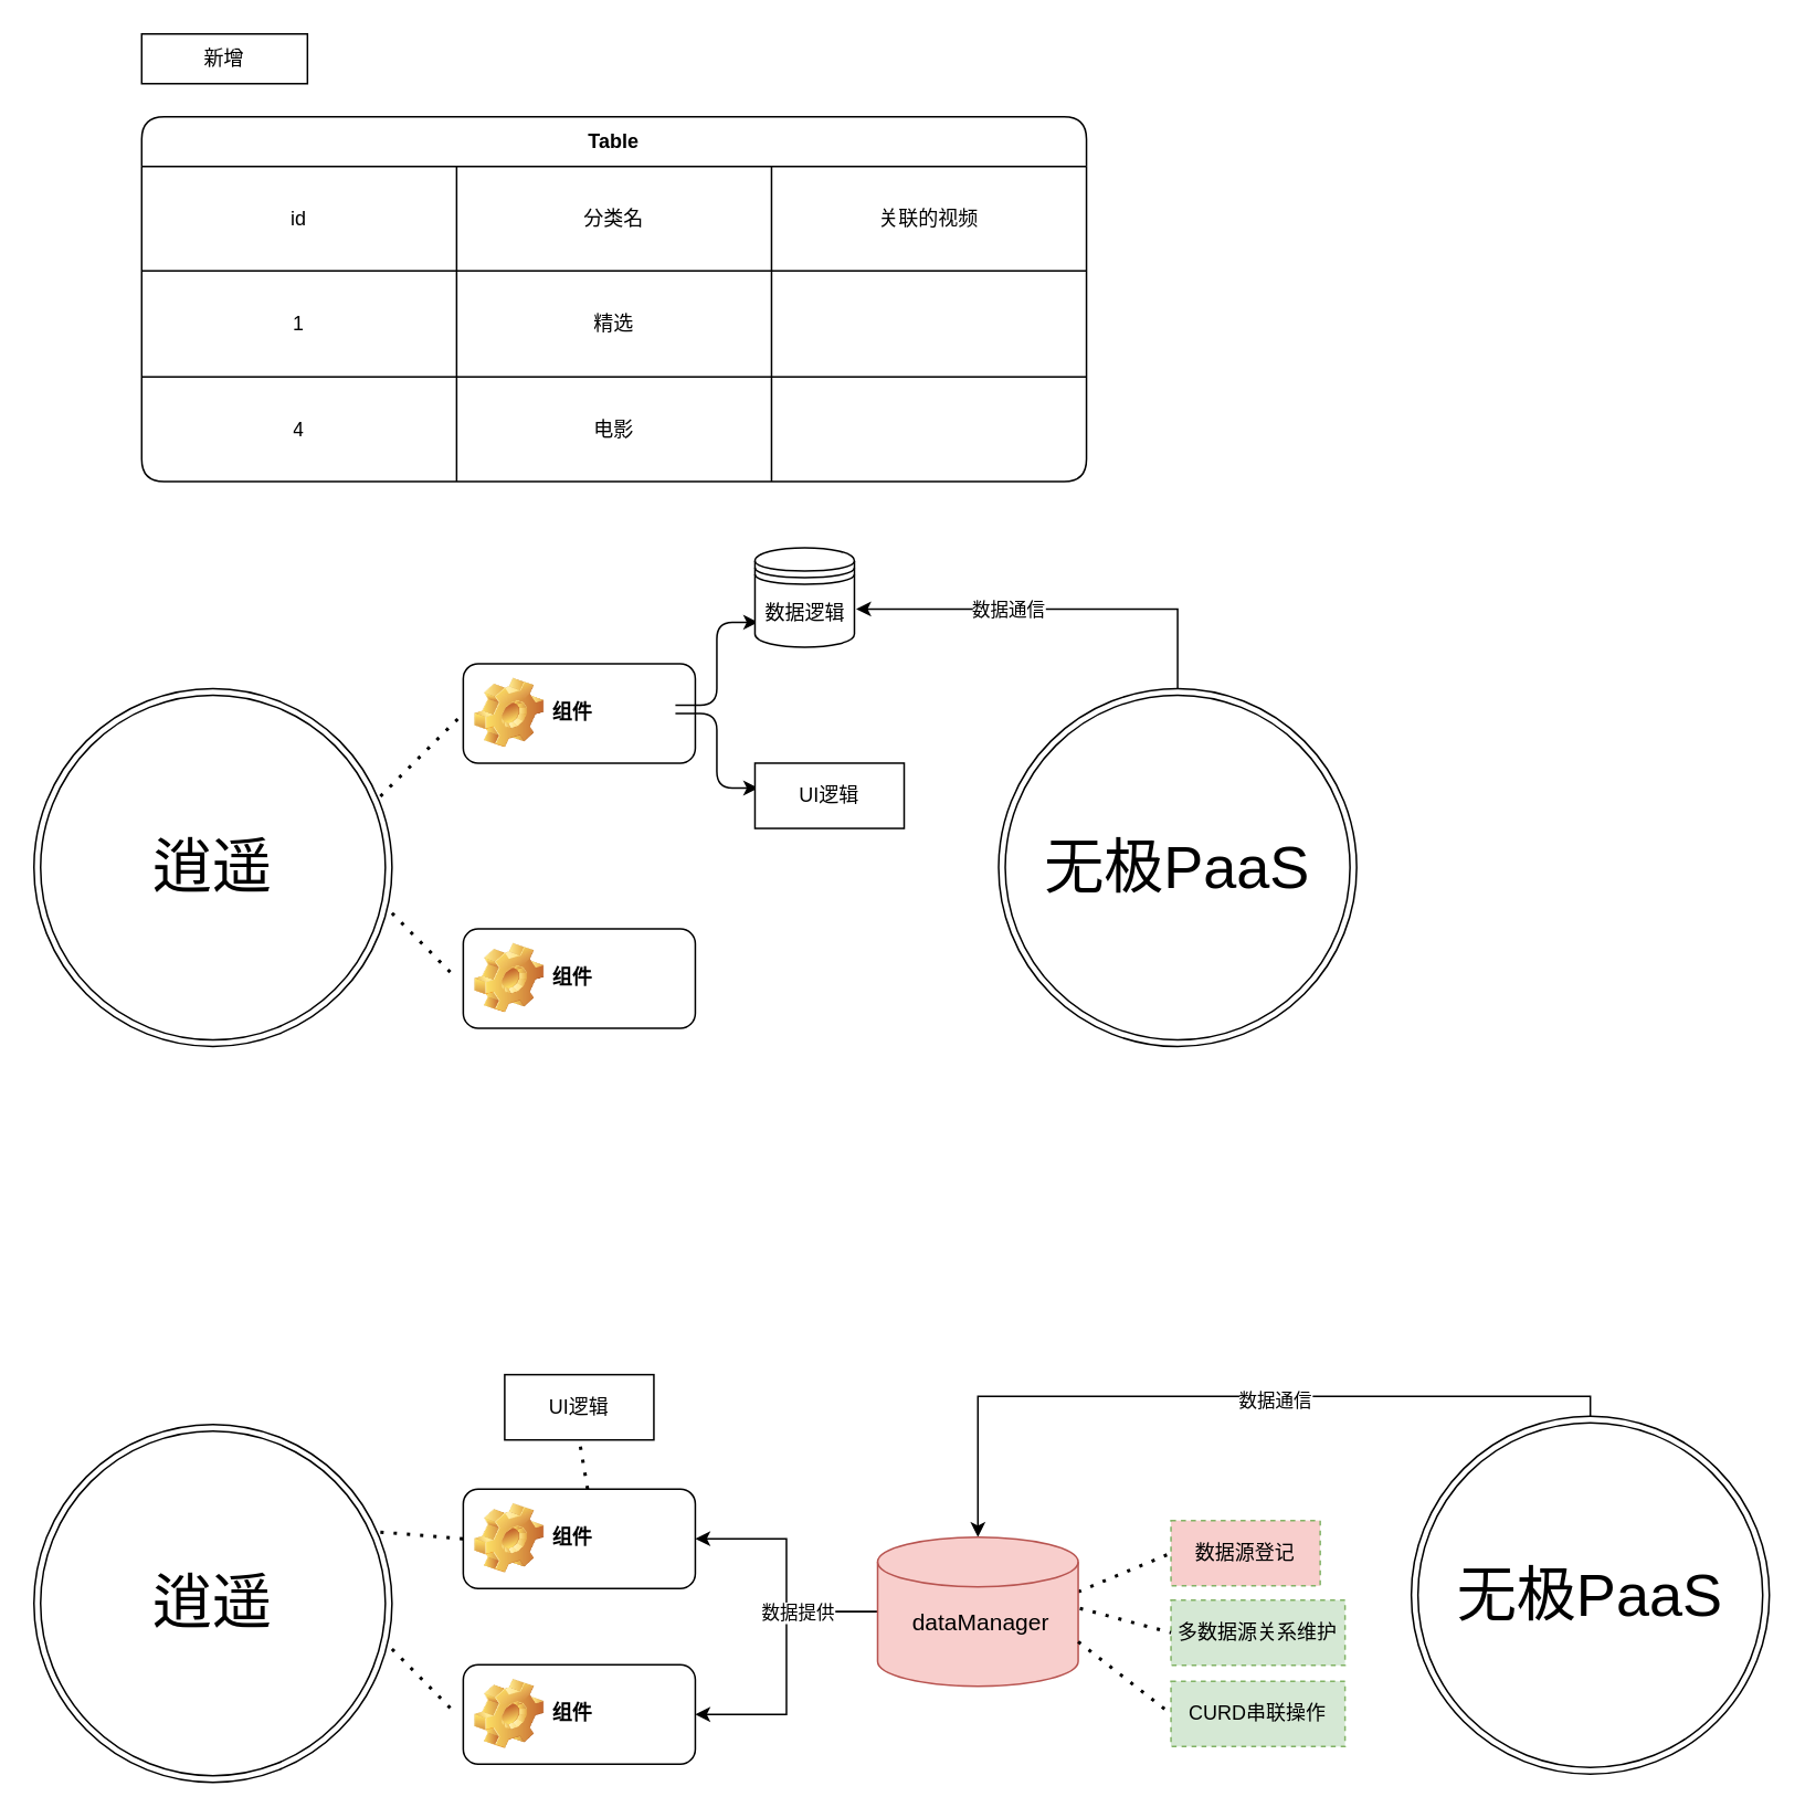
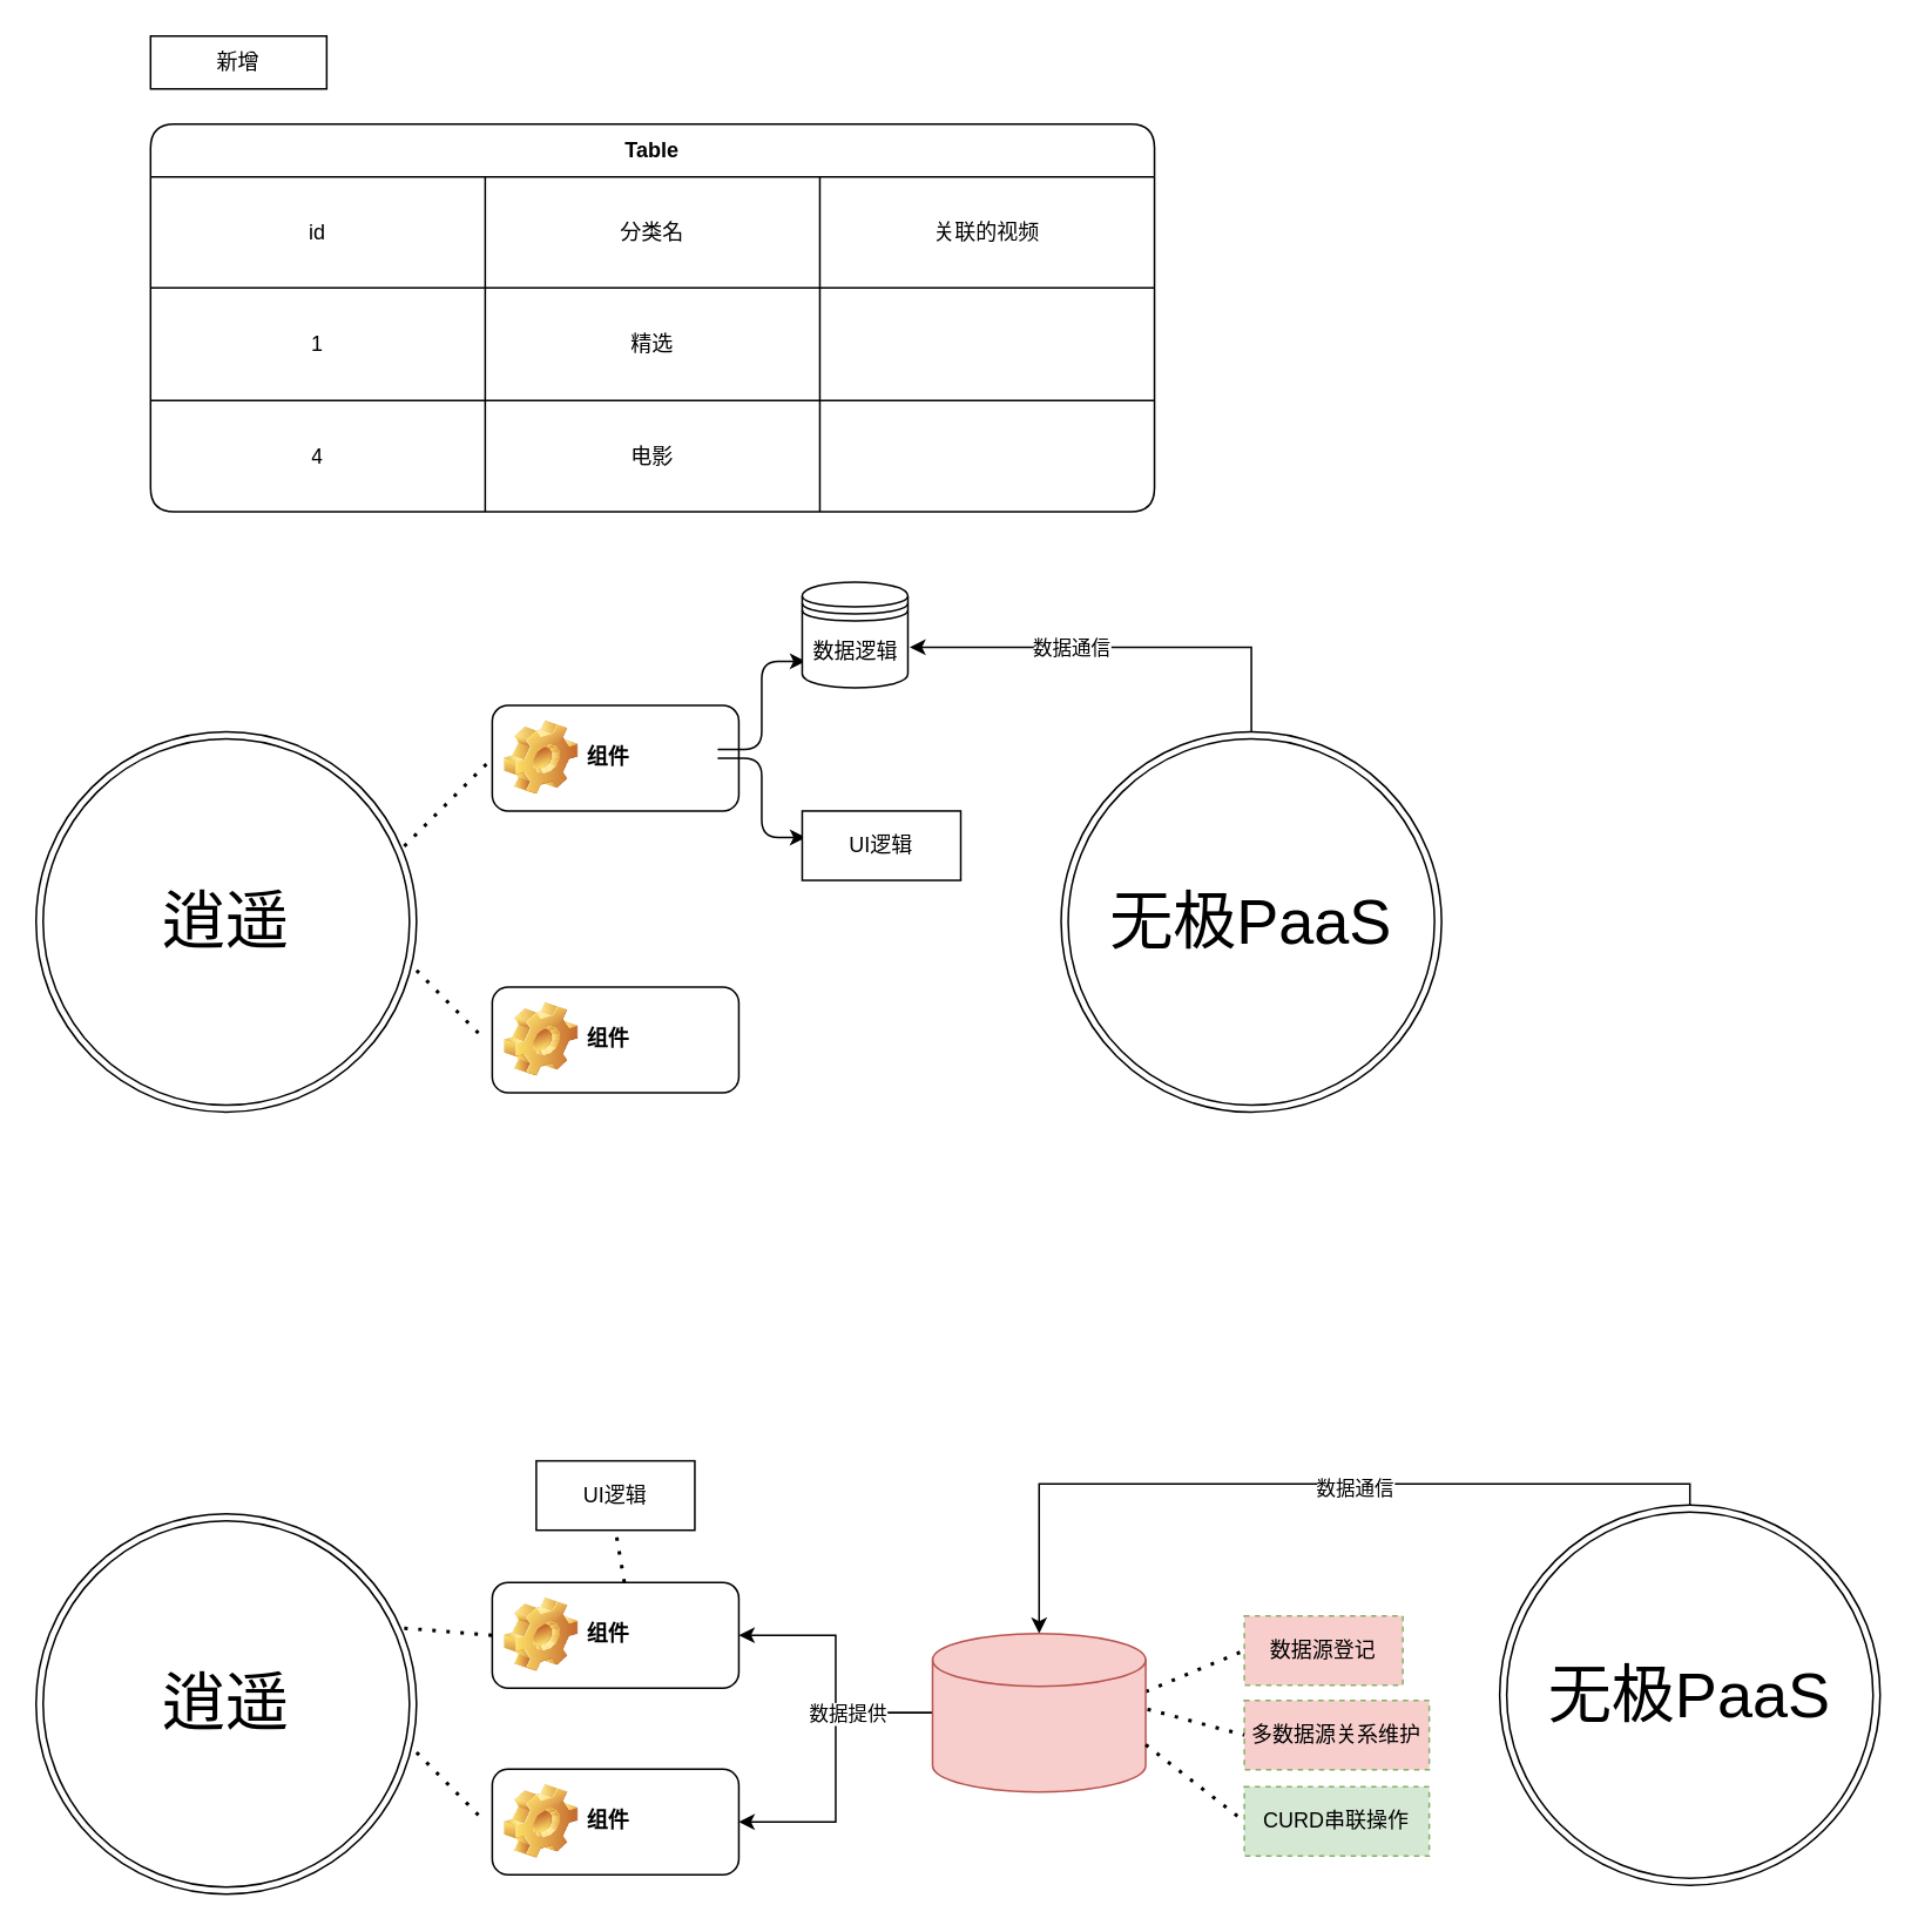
  <mxCell id="0" />
  <mxCell id="1" parent="0" />
  <mxCell id="2" value="Table" style="shape=table;html=1;whiteSpace=wrap;startSize=30;container=1;collapsible=0;childLayout=tableLayout;fontStyle=1;align=center;rounded=1;" parent="1" vertex="1"><mxGeometry x="85" y="70" width="570" height="220" as="geometry" /></mxCell>
  <mxCell id="3" value="" style="shape=partialRectangle;html=1;whiteSpace=wrap;collapsible=0;dropTarget=0;pointerEvents=0;fillColor=none;top=0;left=0;bottom=0;right=0;points=[[0,0.5],[1,0.5]];portConstraint=eastwest;" parent="2" vertex="1"><mxGeometry y="30" width="570" height="63" as="geometry" /></mxCell>
  <mxCell id="4" value="id" style="shape=partialRectangle;html=1;whiteSpace=wrap;connectable=0;fillColor=none;top=0;left=0;bottom=0;right=0;overflow=hidden;" parent="3" vertex="1"><mxGeometry width="190" height="63" as="geometry" /></mxCell>
  <mxCell id="5" value="分类名" style="shape=partialRectangle;html=1;whiteSpace=wrap;connectable=0;fillColor=none;top=0;left=0;bottom=0;right=0;overflow=hidden;" parent="3" vertex="1"><mxGeometry x="190" width="190" height="63" as="geometry" /></mxCell>
  <mxCell id="6" value="关联的视频" style="shape=partialRectangle;html=1;whiteSpace=wrap;connectable=0;fillColor=none;top=0;left=0;bottom=0;right=0;overflow=hidden;" parent="3" vertex="1"><mxGeometry x="380" width="190" height="63" as="geometry" /></mxCell>
  <mxCell id="7" value="" style="shape=partialRectangle;html=1;whiteSpace=wrap;collapsible=0;dropTarget=0;pointerEvents=0;fillColor=none;top=0;left=0;bottom=0;right=0;points=[[0,0.5],[1,0.5]];portConstraint=eastwest;" parent="2" vertex="1"><mxGeometry y="93" width="570" height="64" as="geometry" /></mxCell>
  <mxCell id="8" value="1" style="shape=partialRectangle;html=1;whiteSpace=wrap;connectable=0;fillColor=none;top=0;left=0;bottom=0;right=0;overflow=hidden;" parent="7" vertex="1"><mxGeometry width="190" height="64" as="geometry" /></mxCell>
  <mxCell id="9" value="精选" style="shape=partialRectangle;html=1;whiteSpace=wrap;connectable=0;fillColor=none;top=0;left=0;bottom=0;right=0;overflow=hidden;" parent="7" vertex="1"><mxGeometry x="190" width="190" height="64" as="geometry" /></mxCell>
  <mxCell id="10" value="" style="shape=partialRectangle;html=1;whiteSpace=wrap;connectable=0;fillColor=none;top=0;left=0;bottom=0;right=0;overflow=hidden;" parent="7" vertex="1"><mxGeometry x="380" width="190" height="64" as="geometry" /></mxCell>
  <mxCell id="11" value="" style="shape=partialRectangle;html=1;whiteSpace=wrap;collapsible=0;dropTarget=0;pointerEvents=0;fillColor=none;top=0;left=0;bottom=0;right=0;points=[[0,0.5],[1,0.5]];portConstraint=eastwest;" parent="2" vertex="1"><mxGeometry y="157" width="570" height="63" as="geometry" /></mxCell>
  <mxCell id="12" value="4" style="shape=partialRectangle;html=1;whiteSpace=wrap;connectable=0;fillColor=none;top=0;left=0;bottom=0;right=0;overflow=hidden;" parent="11" vertex="1"><mxGeometry width="190" height="63" as="geometry" /></mxCell>
  <mxCell id="13" value="电影" style="shape=partialRectangle;html=1;whiteSpace=wrap;connectable=0;fillColor=none;top=0;left=0;bottom=0;right=0;overflow=hidden;" parent="11" vertex="1"><mxGeometry x="190" width="190" height="63" as="geometry" /></mxCell>
  <mxCell id="14" value="&lt;br&gt;&lt;br&gt;" style="shape=partialRectangle;html=1;whiteSpace=wrap;connectable=0;fillColor=none;top=0;left=0;bottom=0;right=0;overflow=hidden;" parent="11" vertex="1"><mxGeometry x="380" width="190" height="63" as="geometry" /></mxCell>
  <mxCell id="15" value="新增" style="rounded=0;whiteSpace=wrap;html=1;" parent="1" vertex="1"><mxGeometry x="85" y="20" width="100" height="30" as="geometry" /></mxCell>
  <mxCell id="16" value="组件" style="label;whiteSpace=wrap;html=1;image=img/clipart/Gear_128x128.png" vertex="1" parent="1"><mxGeometry x="279" y="400" width="140" height="60" as="geometry" /></mxCell>
  <mxCell id="17" value="" style="edgeStyle=elbowEdgeStyle;elbow=horizontal;endArrow=classic;html=1;" edge="1" parent="1"><mxGeometry width="50" height="50" relative="1" as="geometry"><mxPoint x="407" y="425" as="sourcePoint" /><mxPoint x="457" y="375" as="targetPoint" /></mxGeometry></mxCell>
  <mxCell id="18" value="" style="shape=datastore;whiteSpace=wrap;html=1;" vertex="1" parent="1"><mxGeometry x="455" y="330" width="60" height="60" as="geometry" /></mxCell>
  <mxCell id="19" value="数据逻辑" style="text;html=1;align=center;verticalAlign=middle;resizable=0;points=[];autosize=1;" vertex="1" parent="1"><mxGeometry x="455" y="360" width="60" height="20" as="geometry" /></mxCell>
  <mxCell id="20" value="" style="edgeStyle=elbowEdgeStyle;elbow=horizontal;endArrow=classic;html=1;" edge="1" parent="1"><mxGeometry width="50" height="50" relative="1" as="geometry"><mxPoint x="407" y="430" as="sourcePoint" /><mxPoint x="457" y="475" as="targetPoint" /><Array as="points"><mxPoint x="432" y="445" /></Array></mxGeometry></mxCell>
  <mxCell id="21" value="UI逻辑" style="html=1;whiteSpace=wrap;container=1;recursiveResize=0;collapsible=0;" vertex="1" parent="1"><mxGeometry x="455" y="460" width="90" height="39.38" as="geometry" /></mxCell>
  <mxCell id="22" value="组件" style="label;whiteSpace=wrap;html=1;image=img/clipart/Gear_128x128.png" vertex="1" parent="1"><mxGeometry x="279" y="560" width="140" height="60" as="geometry" /></mxCell>
  <mxCell id="23" value="" style="endArrow=none;dashed=1;html=1;dashPattern=1 3;strokeWidth=2;" edge="1" parent="1"><mxGeometry width="50" height="50" relative="1" as="geometry"><mxPoint x="229" y="480" as="sourcePoint" /><mxPoint x="279" y="430" as="targetPoint" /></mxGeometry></mxCell>
  <mxCell id="24" value="" style="endArrow=none;dashed=1;html=1;dashPattern=1 3;strokeWidth=2;" edge="1" parent="1"><mxGeometry width="50" height="50" relative="1" as="geometry"><mxPoint x="236" y="550.5" as="sourcePoint" /><mxPoint x="275" y="590" as="targetPoint" /></mxGeometry></mxCell>
  <mxCell id="25" value="&lt;span style=&quot;font-size: 36px&quot;&gt;逍遥&lt;/span&gt;" style="ellipse;shape=doubleEllipse;whiteSpace=wrap;html=1;aspect=fixed;" vertex="1" parent="1"><mxGeometry x="20" y="415" width="216" height="216" as="geometry" /></mxCell>
  <mxCell id="26" style="edgeStyle=orthogonalEdgeStyle;rounded=0;orthogonalLoop=1;jettySize=auto;html=1;exitX=0.5;exitY=0;exitDx=0;exitDy=0;entryX=1.017;entryY=0.35;entryDx=0;entryDy=0;entryPerimeter=0;" edge="1" parent="1" source="28" target="19"><mxGeometry relative="1" as="geometry" /></mxCell>
  <mxCell id="27" value="数据通信" style="edgeLabel;html=1;align=center;verticalAlign=middle;resizable=0;points=[];" vertex="1" connectable="0" parent="26"><mxGeometry x="0.248" relative="1" as="geometry"><mxPoint as="offset" /></mxGeometry></mxCell>
  <mxCell id="28" value="&lt;span style=&quot;font-size: 36px&quot;&gt;无极PaaS&lt;/span&gt;" style="ellipse;shape=doubleEllipse;whiteSpace=wrap;html=1;aspect=fixed;" vertex="1" parent="1"><mxGeometry x="602" y="415" width="216" height="216" as="geometry" /></mxCell>
  <mxCell id="29" value="组件" style="label;whiteSpace=wrap;html=1;image=img/clipart/Gear_128x128.png" vertex="1" parent="1"><mxGeometry x="279" y="898" width="140" height="60" as="geometry" /></mxCell>
  <mxCell id="30" value="UI逻辑" style="html=1;whiteSpace=wrap;container=1;recursiveResize=0;collapsible=0;" vertex="1" parent="1"><mxGeometry x="304" y="829" width="90" height="39.38" as="geometry" /></mxCell>
  <mxCell id="31" value="组件" style="label;whiteSpace=wrap;html=1;image=img/clipart/Gear_128x128.png" vertex="1" parent="1"><mxGeometry x="279" y="1004" width="140" height="60" as="geometry" /></mxCell>
  <mxCell id="32" value="" style="endArrow=none;dashed=1;html=1;dashPattern=1 3;strokeWidth=2;entryX=0;entryY=0.5;entryDx=0;entryDy=0;" edge="1" parent="1" target="29"><mxGeometry width="50" height="50" relative="1" as="geometry"><mxPoint x="229" y="924" as="sourcePoint" /><mxPoint x="279" y="874" as="targetPoint" /></mxGeometry></mxCell>
  <mxCell id="33" value="" style="endArrow=none;dashed=1;html=1;dashPattern=1 3;strokeWidth=2;" edge="1" parent="1"><mxGeometry width="50" height="50" relative="1" as="geometry"><mxPoint x="236" y="994.5" as="sourcePoint" /><mxPoint x="275" y="1034" as="targetPoint" /></mxGeometry></mxCell>
  <mxCell id="34" value="&lt;span style=&quot;font-size: 36px&quot;&gt;逍遥&lt;/span&gt;" style="ellipse;shape=doubleEllipse;whiteSpace=wrap;html=1;aspect=fixed;" vertex="1" parent="1"><mxGeometry x="20" y="859" width="216" height="216" as="geometry" /></mxCell>
  <mxCell id="35" style="edgeStyle=orthogonalEdgeStyle;rounded=0;orthogonalLoop=1;jettySize=auto;html=1;exitX=0.5;exitY=0;exitDx=0;exitDy=0;entryX=0.5;entryY=0;entryDx=0;entryDy=0;entryPerimeter=0;" edge="1" parent="1" source="37" target="44"><mxGeometry relative="1" as="geometry"><mxPoint x="399" y="807" as="targetPoint" /><Array as="points"><mxPoint x="959" y="842" /><mxPoint x="590" y="842" /></Array></mxGeometry></mxCell>
  <mxCell id="36" value="数据通信" style="edgeLabel;html=1;align=center;verticalAlign=middle;resizable=0;points=[];" vertex="1" connectable="0" parent="35"><mxGeometry x="-0.13" y="2" relative="1" as="geometry"><mxPoint as="offset" /></mxGeometry></mxCell>
  <mxCell id="37" value="&lt;span style=&quot;font-size: 36px&quot;&gt;无极PaaS&lt;/span&gt;" style="ellipse;shape=doubleEllipse;whiteSpace=wrap;html=1;aspect=fixed;" vertex="1" parent="1"><mxGeometry x="851" y="854" width="216" height="216" as="geometry" /></mxCell>
  <mxCell id="38" value="" style="endArrow=none;dashed=1;html=1;dashPattern=1 3;strokeWidth=2;entryX=0;entryY=0.5;entryDx=0;entryDy=0;" edge="1" parent="1" target="46"><mxGeometry width="50" height="50" relative="1" as="geometry"><mxPoint x="650" y="960" as="sourcePoint" /><mxPoint x="737" y="888" as="targetPoint" /></mxGeometry></mxCell>
  <mxCell id="39" value="" style="edgeStyle=orthogonalEdgeStyle;rounded=0;orthogonalLoop=1;jettySize=auto;html=1;" edge="1" parent="1" source="44" target="31"><mxGeometry relative="1" as="geometry" /></mxCell>
  <mxCell id="40" style="edgeStyle=orthogonalEdgeStyle;rounded=0;orthogonalLoop=1;jettySize=auto;html=1;entryX=1;entryY=0.5;entryDx=0;entryDy=0;" edge="1" parent="1" source="44" target="29"><mxGeometry relative="1" as="geometry" /></mxCell>
  <mxCell id="41" value="&lt;span style=&quot;color: rgba(0 , 0 , 0 , 0) ; font-family: monospace ; font-size: 0px ; background-color: rgb(248 , 249 , 250)&quot;&gt;%3CmxGraphModel%3E%3Croot%3E%3CmxCell%20id%3D%220%22%2F%3E%3CmxCell%20id%3D%221%22%20parent%3D%220%22%2F%3E%3CmxCell%20id%3D%222%22%20value%3D%22%E6%95%B0%E6%8D%AE%E6%8F%90%E4%BE%9B%22%20style%3D%22edgeLabel%3Bhtml%3D1%3Balign%3Dcenter%3BverticalAlign%3Dmiddle%3Bresizable%3D0%3Bpoints%3D%5B%5D%3B%22%20vertex%3D%221%22%20connectable%3D%220%22%20parent%3D%221%22%3E%3CmxGeometry%20x%3D%22459.3%22%20y%3D%221094.888%22%20as%3D%22geometry%22%2F%3E%3C%2FmxCell%3E%3C%2Froot%3E%3C%2FmxGraphModel%3E&lt;/span&gt;" style="edgeLabel;html=1;align=center;verticalAlign=middle;resizable=0;points=[];" vertex="1" connectable="0" parent="40"><mxGeometry x="-0.48" y="3" relative="1" as="geometry"><mxPoint as="offset" /></mxGeometry></mxCell>
  <mxCell id="42" value="&lt;span style=&quot;color: rgba(0 , 0 , 0 , 0) ; font-family: monospace ; font-size: 0px ; background-color: rgb(248 , 249 , 250)&quot;&gt;%3CmxGraphModel%3E%3Croot%3E%3CmxCell%20id%3D%220%22%2F%3E%3CmxCell%20id%3D%221%22%20parent%3D%220%22%2F%3E%3CmxCell%20id%3D%222%22%20value%3D%22%E6%95%B0%E6%8D%AE%E6%8F%90%E4%BE%9B%22%20style%3D%22edgeLabel%3Bhtml%3D1%3Balign%3Dcenter%3BverticalAlign%3Dmiddle%3Bresizable%3D0%3Bpoints%3D%5B%5D%3B%22%20vertex%3D%221%22%20connectable%3D%220%22%20parent%3D%221%22%3E%3CmxGeometry%20x%3D%22459.3%22%20y%3D%221094.888%22%20as%3D%22geometry%22%2F%3E%3C%2FmxCell%3E%3C%2Froot%3E%3C%2FmxGraphMode&lt;/span&gt;" style="edgeLabel;html=1;align=center;verticalAlign=middle;resizable=0;points=[];" vertex="1" connectable="0" parent="40"><mxGeometry x="-0.403" y="-2" relative="1" as="geometry"><mxPoint as="offset" /></mxGeometry></mxCell>
  <mxCell id="43" value="数据提供" style="edgeLabel;html=1;align=center;verticalAlign=middle;resizable=0;points=[];" vertex="1" connectable="0" parent="40"><mxGeometry x="-0.364" relative="1" as="geometry"><mxPoint as="offset" /></mxGeometry></mxCell>
  <mxCell id="44" value="" style="shape=cylinder3;whiteSpace=wrap;html=1;boundedLbl=1;backgroundOutline=1;size=15;fillColor=#f8cecc;strokeColor=#b85450;" vertex="1" parent="1"><mxGeometry x="529" y="927" width="121" height="90" as="geometry" /></mxCell>
- <mxCell id="45" value="&lt;font style=&quot;font-size: 14px&quot;&gt;dataManager&lt;/font&gt;" style="text;html=1;align=center;verticalAlign=middle;resizable=0;points=[];autosize=1;" vertex="1" parent="1"><mxGeometry x="544" y="969" width="93" height="19" as="geometry" /></mxCell>
  <mxCell id="46" value="数据源登记" style="html=1;whiteSpace=wrap;container=1;recursiveResize=0;collapsible=0;fillColor=#f8cecc;strokeColor=#82b366;dashed=1;" vertex="1" parent="1"><mxGeometry x="706" y="917" width="90" height="39.38" as="geometry" /></mxCell>
- <mxCell id="47" value="多数据源关系维护" style="html=1;whiteSpace=wrap;container=1;recursiveResize=0;collapsible=0;fillColor=#d5e8d4;strokeColor=#82b366;dashed=1;" vertex="1" parent="1"><mxGeometry x="706" y="965" width="105" height="39.38" as="geometry" /></mxCell>
+ <mxCell id="47" value="多数据源关系维护" style="html=1;whiteSpace=wrap;container=1;recursiveResize=0;collapsible=0;fillColor=#f8cecc;strokeColor=#82b366;dashed=1;" vertex="1" parent="1"><mxGeometry x="706" y="965" width="105" height="39.38" as="geometry" /></mxCell>
  <mxCell id="48" value="CURD串联操作" style="html=1;whiteSpace=wrap;container=1;recursiveResize=0;collapsible=0;fillColor=#d5e8d4;strokeColor=#82b366;dashed=1;" vertex="1" parent="1"><mxGeometry x="706" y="1014" width="105" height="39.38" as="geometry" /></mxCell>
  <mxCell id="49" value="" style="endArrow=none;dashed=1;html=1;dashPattern=1 3;strokeWidth=2;entryX=0;entryY=0.5;entryDx=0;entryDy=0;" edge="1" parent="1" target="47"><mxGeometry width="50" height="50" relative="1" as="geometry"><mxPoint x="651" y="970" as="sourcePoint" /><mxPoint x="716" y="946.69" as="targetPoint" /></mxGeometry></mxCell>
  <mxCell id="50" value="" style="endArrow=none;dashed=1;html=1;dashPattern=1 3;strokeWidth=2;entryX=0;entryY=0.5;entryDx=0;entryDy=0;" edge="1" parent="1" target="48"><mxGeometry width="50" height="50" relative="1" as="geometry"><mxPoint x="650" y="990.15" as="sourcePoint" /><mxPoint x="706" y="966.84" as="targetPoint" /></mxGeometry></mxCell>
  <mxCell id="51" value="" style="endArrow=none;dashed=1;html=1;dashPattern=1 3;strokeWidth=2;entryX=0.5;entryY=1;entryDx=0;entryDy=0;" edge="1" parent="1" target="30"><mxGeometry width="50" height="50" relative="1" as="geometry"><mxPoint x="354" y="898" as="sourcePoint" /><mxPoint x="239" y="820.69" as="targetPoint" /></mxGeometry></mxCell>
